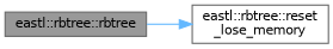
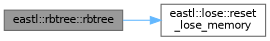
  digraph {
    rankdir=LR
    node [fontname=Helvetica fontsize=10 shape=box style=filled]
    n1 [color=gray40 fillcolor=grey60 fontcolor=black height=0.2 label="eastl::rbtree::rbtree" width=0.4]
-   n2 [color=grey40 fillcolor=white height=0.2 label="eastl::rbtree::reset\l_lose_memory" width=0.4]
+   n2 [color=grey40 fillcolor=white height=0.2 label="eastl::lose::reset\l_lose_memory" width=0.4]
    n1 -> n2 [color=steelblue1 fontname=Helvetica fontsize=10 labelfontname=Helvetica labelfontsize=10 style=solid]
  }
